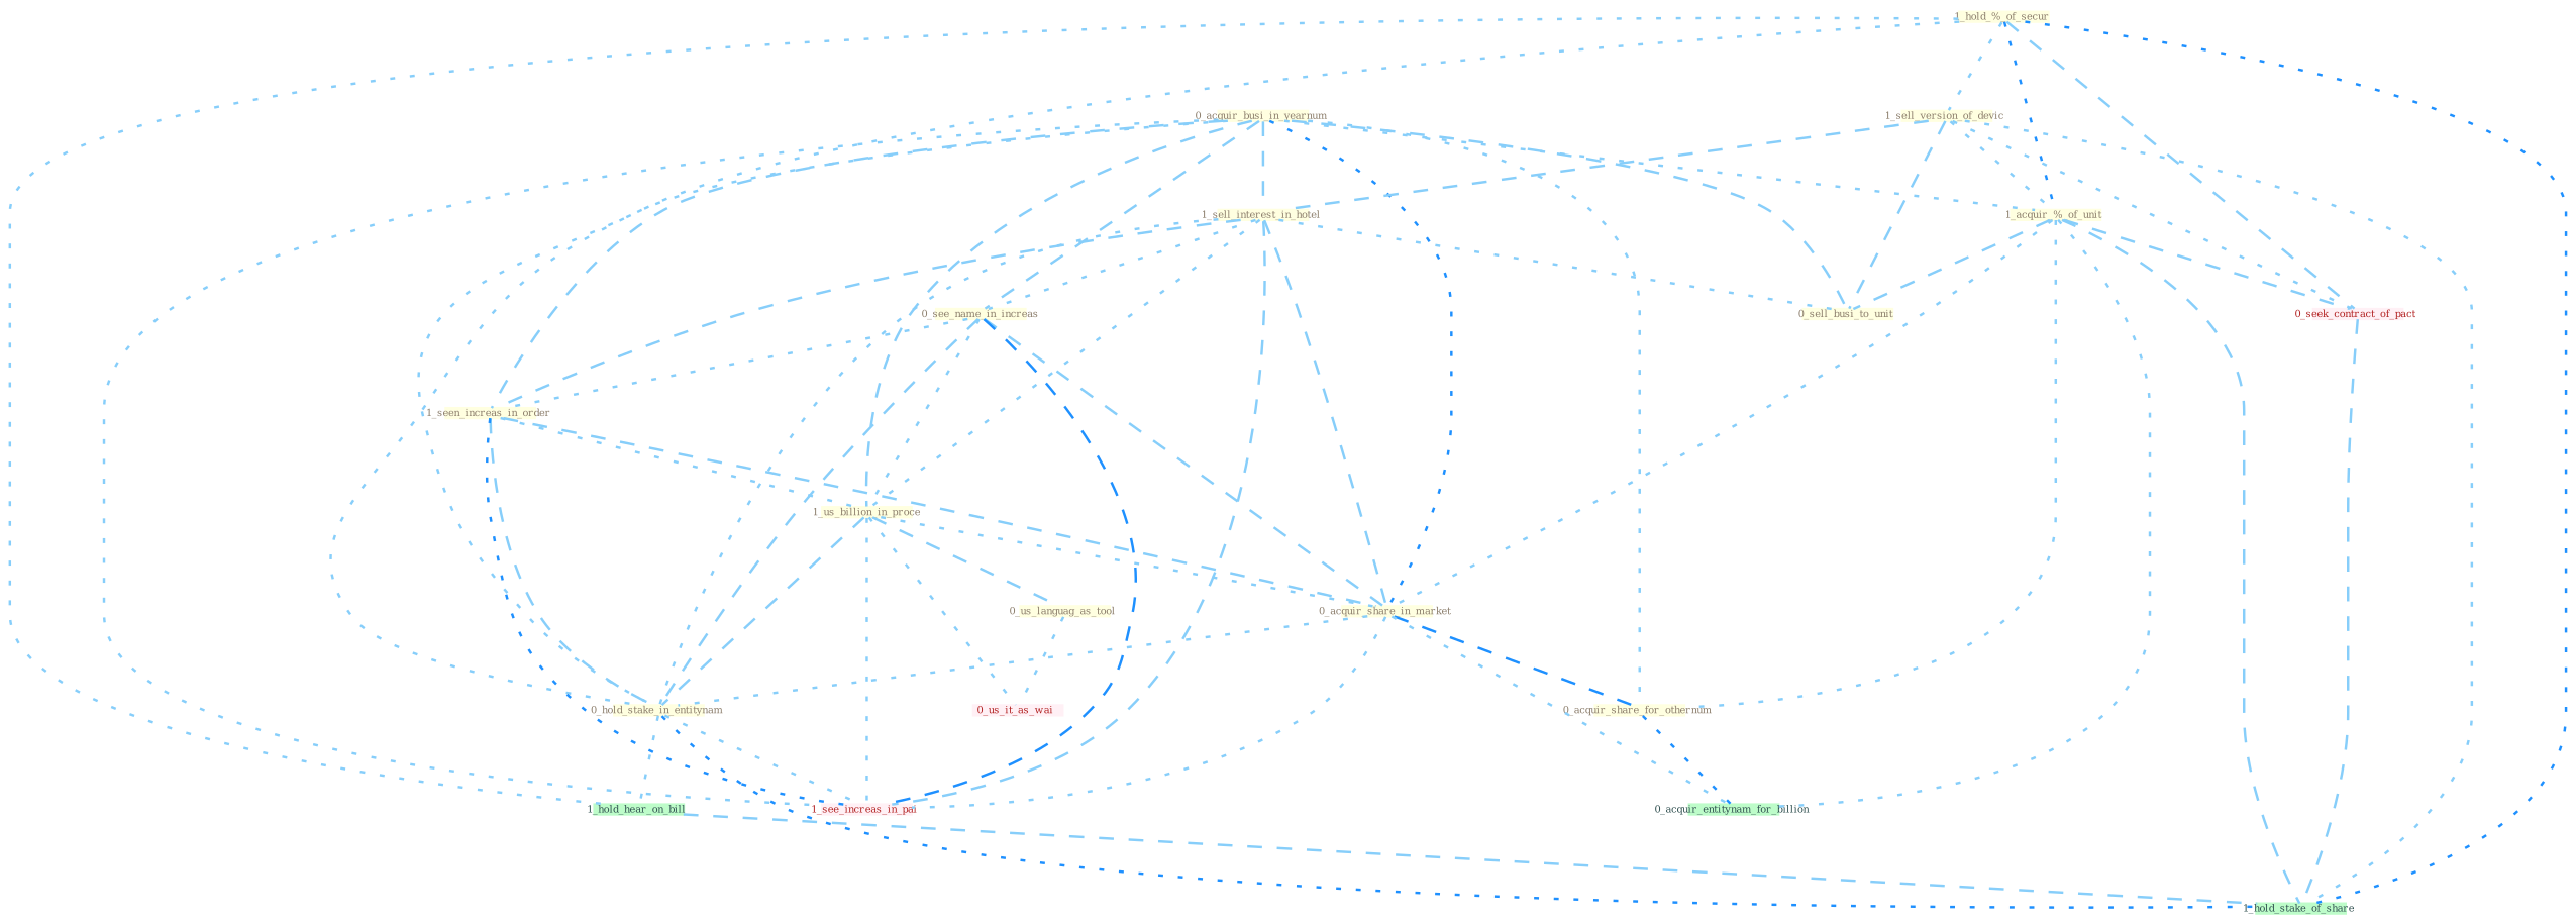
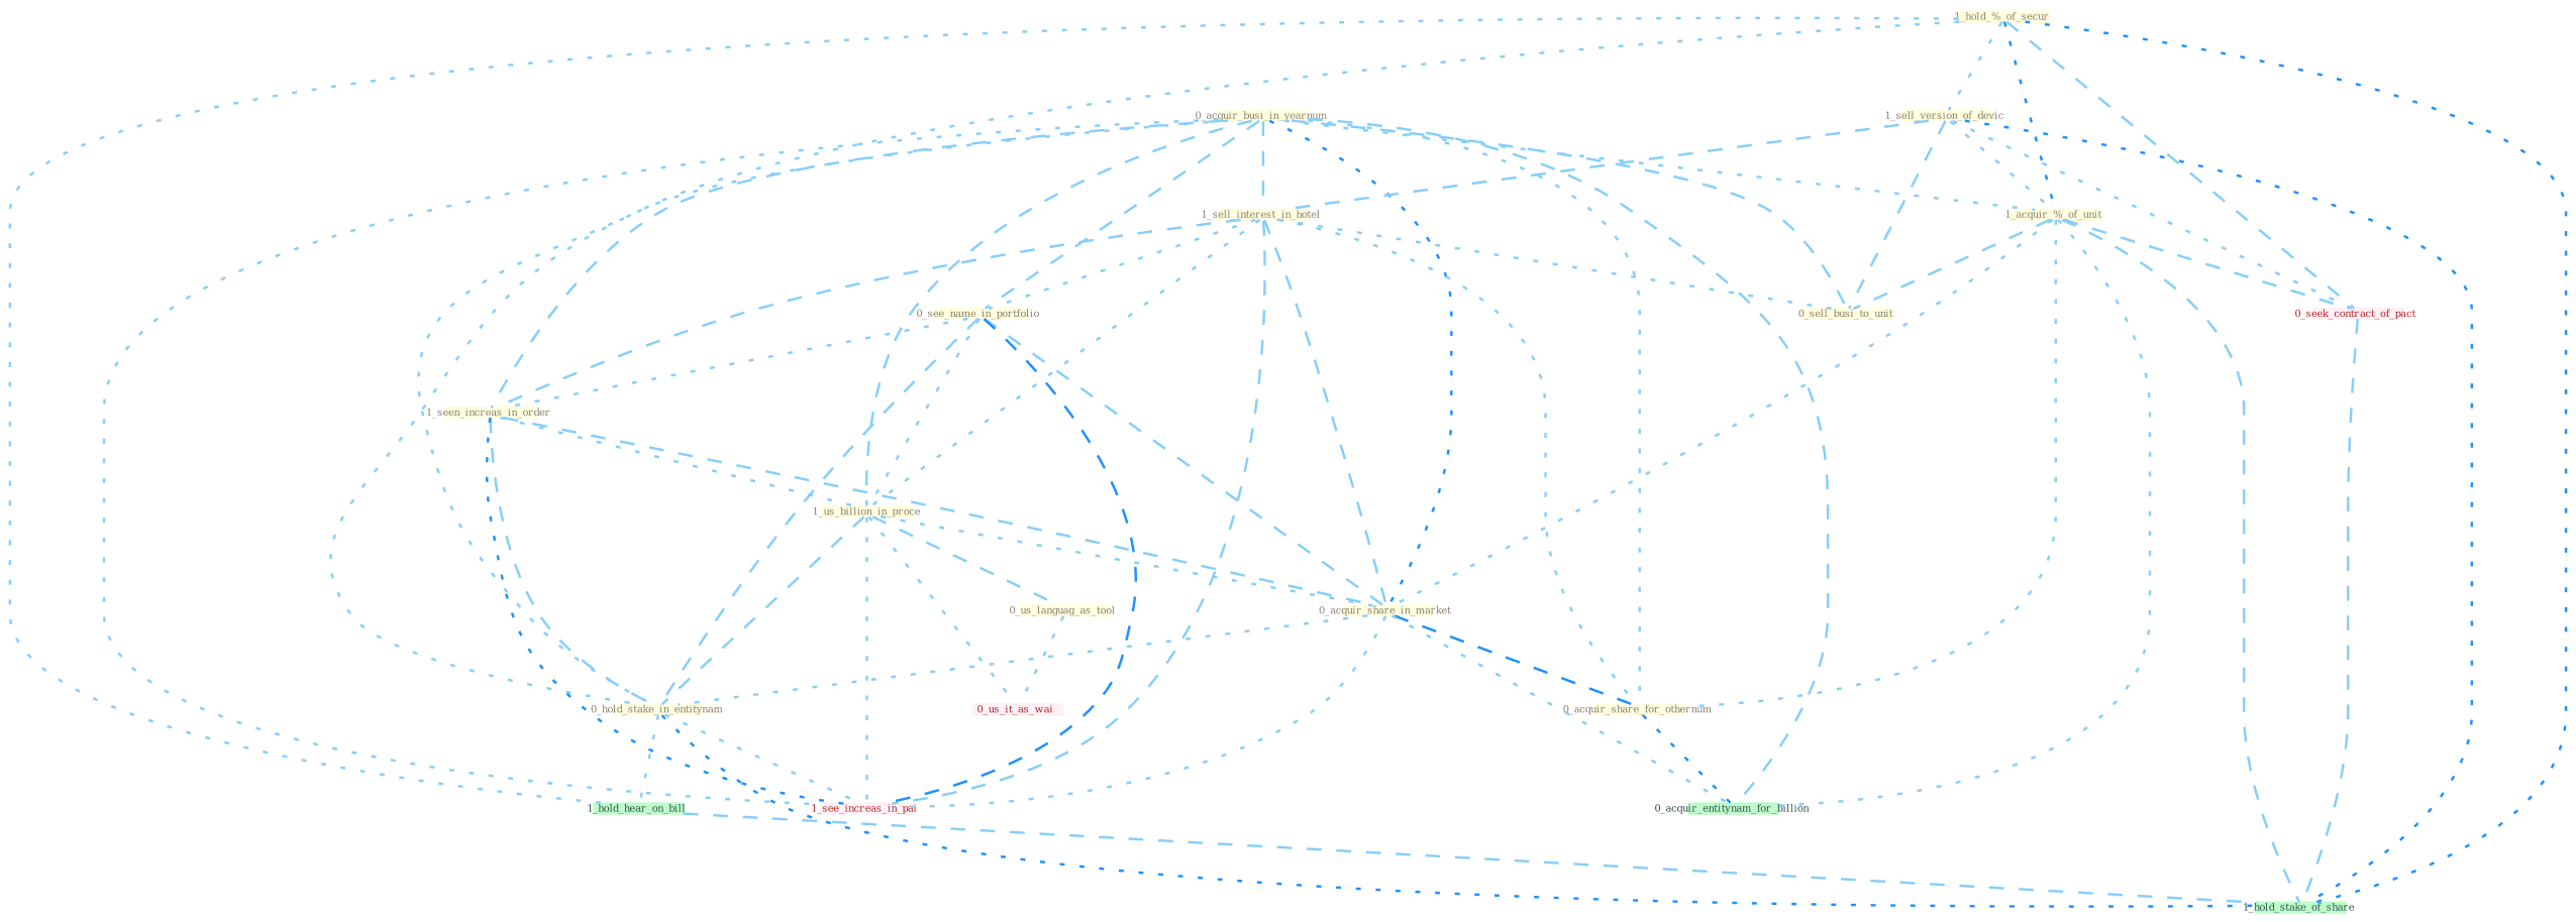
  graph {
    node [color="#ffffe0" fixedsize=true fontcolor="#8b7d6b" fontsize=4 shape=polygon style=filled]
    edge [color="#87cefa" style=dotted w=1]
    "0_acquir_busi_in_yearnum " [height=.06 width=.5]
    "1_hold_%_of_secur " [height=.06 width=.5]
    "1_sell_version_of_devic " [height=.06 width=.5]
    "1_acquir_%_of_unit " [height=.06 width=.5]
    "1_sell_interest_in_hotel " [height=.06 width=.5]
-   "0_see_name_in_portfolio " [height=.06 width=.5 label="0_see_name_in_increas"]
+   "0_see_name_in_portfolio " [height=.06 width=.5]
    "1_seen_increas_in_order " [height=.06 width=.5]
    n8 [height=.06 label="1_us_billion_in_proce" width=.5]
    "0_acquir_share_in_market " [height=.06 width=.5]
    "0_us_languag_as_tool " [height=.06 width=.5]
    "0_acquir_share_for_othernum " [height=.06 width=.5]
    "0_hold_stake_in_entitynam " [height=.06 width=.5]
    "0_sell_busi_to_unit " [height=.06 width=.5]
    "0_seek_contract_of_pact " [color="#fff0f5" fontcolor="#b22222" height=.06 width=.5]
    "0_us_it_as_wai " [color="#fff0f5" fontcolor="#b22222" height=.06 width=.5]
    "1_see_increas_in_pai " [color="#fff0f5" fontcolor="#b22222" height=.06 width=.5]
    "0_acquir_entitynam_for_billion " [color="#BDFCC9" fontcolor="#2f4f4f" height=.06 width=.5]
    "1_hold_hear_on_bill " [color="#BDFCC9" fontcolor="#2f4f4f" height=.06 width=.5]
    "1_hold_stake_of_share " [color="#BDFCC9" fontcolor="#2f4f4f" height=.06 width=.5]
    subgraph sub_1 {
      "0_acquir_busi_in_yearnum "
      "1_hold_%_of_secur "
      "1_sell_version_of_devic "
      "1_acquir_%_of_unit "
      "1_sell_interest_in_hotel "
      "0_see_name_in_portfolio "
      "1_seen_increas_in_order "
      n8
      "0_acquir_share_in_market "
      "0_us_languag_as_tool "
      "0_acquir_share_for_othernum "
      "0_hold_stake_in_entitynam "
      "0_sell_busi_to_unit "
    }
    subgraph sub_2 {
      "0_seek_contract_of_pact "
      "0_us_it_as_wai "
      "1_see_increas_in_pai "
    }
    "0_acquir_busi_in_yearnum " -- "1_acquir_%_of_unit "
    "0_acquir_busi_in_yearnum " -- "1_sell_interest_in_hotel " [style=dashed]
    "0_acquir_busi_in_yearnum " -- "0_see_name_in_portfolio " [style=dashed]
    "0_acquir_busi_in_yearnum " -- "1_seen_increas_in_order " [style=dashed]
    "0_acquir_busi_in_yearnum " -- n8 [style=dashed]
    "0_acquir_busi_in_yearnum " -- "0_acquir_share_in_market " [color="#1e90ff" w=2]
    "0_acquir_busi_in_yearnum " -- "0_acquir_share_for_othernum "
    "0_acquir_busi_in_yearnum " -- "0_hold_stake_in_entitynam "
    "0_acquir_busi_in_yearnum " -- "0_sell_busi_to_unit " [style=dashed]
    "0_acquir_busi_in_yearnum " -- "1_see_increas_in_pai "
+   "0_acquir_busi_in_yearnum " -- "0_acquir_entitynam_for_billion " [style=dashed]
    "1_hold_%_of_secur " -- "1_sell_version_of_devic "
    "1_hold_%_of_secur " -- "1_acquir_%_of_unit " [color="#1e90ff" w=2]
    "1_hold_%_of_secur " -- "0_hold_stake_in_entitynam "
    "1_hold_%_of_secur " -- "0_seek_contract_of_pact " [style=dashed]
    "1_hold_%_of_secur " -- "1_hold_hear_on_bill "
    "1_hold_%_of_secur " -- "1_hold_stake_of_share " [color="#1e90ff" w=2]
    "1_sell_version_of_devic " -- "1_acquir_%_of_unit "
    "1_sell_version_of_devic " -- "1_sell_interest_in_hotel " [style=dashed]
    "1_sell_version_of_devic " -- "0_sell_busi_to_unit " [style=dashed]
    "1_sell_version_of_devic " -- "0_seek_contract_of_pact "
-   "1_sell_version_of_devic " -- "1_hold_stake_of_share "
+   "1_sell_version_of_devic " -- "1_hold_stake_of_share " [color="#1e90ff"]
    "1_acquir_%_of_unit " -- "0_acquir_share_in_market "
    "1_acquir_%_of_unit " -- "0_acquir_share_for_othernum "
    "1_acquir_%_of_unit " -- "0_sell_busi_to_unit " [style=dashed]
    "1_acquir_%_of_unit " -- "0_seek_contract_of_pact " [style=dashed]
    "1_acquir_%_of_unit " -- "0_acquir_entitynam_for_billion "
    "1_acquir_%_of_unit " -- "1_hold_stake_of_share " [style=dashed]
    "1_sell_interest_in_hotel " -- "0_see_name_in_portfolio "
    "1_sell_interest_in_hotel " -- "1_seen_increas_in_order " [style=dashed]
    "1_sell_interest_in_hotel " -- n8
    "1_sell_interest_in_hotel " -- "0_acquir_share_in_market " [style=dashed]
-   "1_sell_interest_in_hotel " -- "0_hold_stake_in_entitynam "
+   "1_sell_interest_in_hotel " -- "0_acquir_share_for_othernum "
    "1_sell_interest_in_hotel " -- "0_sell_busi_to_unit "
    "1_sell_interest_in_hotel " -- "1_see_increas_in_pai " [style=dashed]
    "0_see_name_in_portfolio " -- "1_seen_increas_in_order "
    "0_see_name_in_portfolio " -- n8
    "0_see_name_in_portfolio " -- "0_acquir_share_in_market " [style=dashed]
    "0_see_name_in_portfolio " -- "0_hold_stake_in_entitynam " [style=dashed]
    "0_see_name_in_portfolio " -- "1_see_increas_in_pai " [color="#1e90ff" style=dashed w=2]
    "1_seen_increas_in_order " -- n8
    "1_seen_increas_in_order " -- "0_acquir_share_in_market " [style=dashed]
    "1_seen_increas_in_order " -- "0_hold_stake_in_entitynam " [style=dashed]
    "1_seen_increas_in_order " -- "1_see_increas_in_pai " [color="#1e90ff" w=2]
    n8 -- "0_acquir_share_in_market "
    n8 -- "0_us_languag_as_tool " [style=dashed]
    n8 -- "0_hold_stake_in_entitynam " [style=dashed]
    n8 -- "0_us_it_as_wai "
    n8 -- "1_see_increas_in_pai "
    "0_acquir_share_in_market " -- "0_acquir_share_for_othernum " [color="#1e90ff" style=dashed w=2]
    "0_acquir_share_in_market " -- "0_hold_stake_in_entitynam "
    "0_acquir_share_in_market " -- "1_see_increas_in_pai "
    "0_acquir_share_in_market " -- "0_acquir_entitynam_for_billion "
    "0_us_languag_as_tool " -- "0_us_it_as_wai " [w=2]
    "0_acquir_share_for_othernum " -- "0_acquir_entitynam_for_billion " [color="#1e90ff" w=2]
    "0_hold_stake_in_entitynam " -- "1_see_increas_in_pai "
    "0_hold_stake_in_entitynam " -- "1_hold_hear_on_bill "
    "0_hold_stake_in_entitynam " -- "1_hold_stake_of_share " [color="#1e90ff" w=2]
    "0_seek_contract_of_pact " -- "1_hold_stake_of_share " [style=dashed]
    "1_hold_hear_on_bill " -- "1_hold_stake_of_share " [style=dashed]
  }
